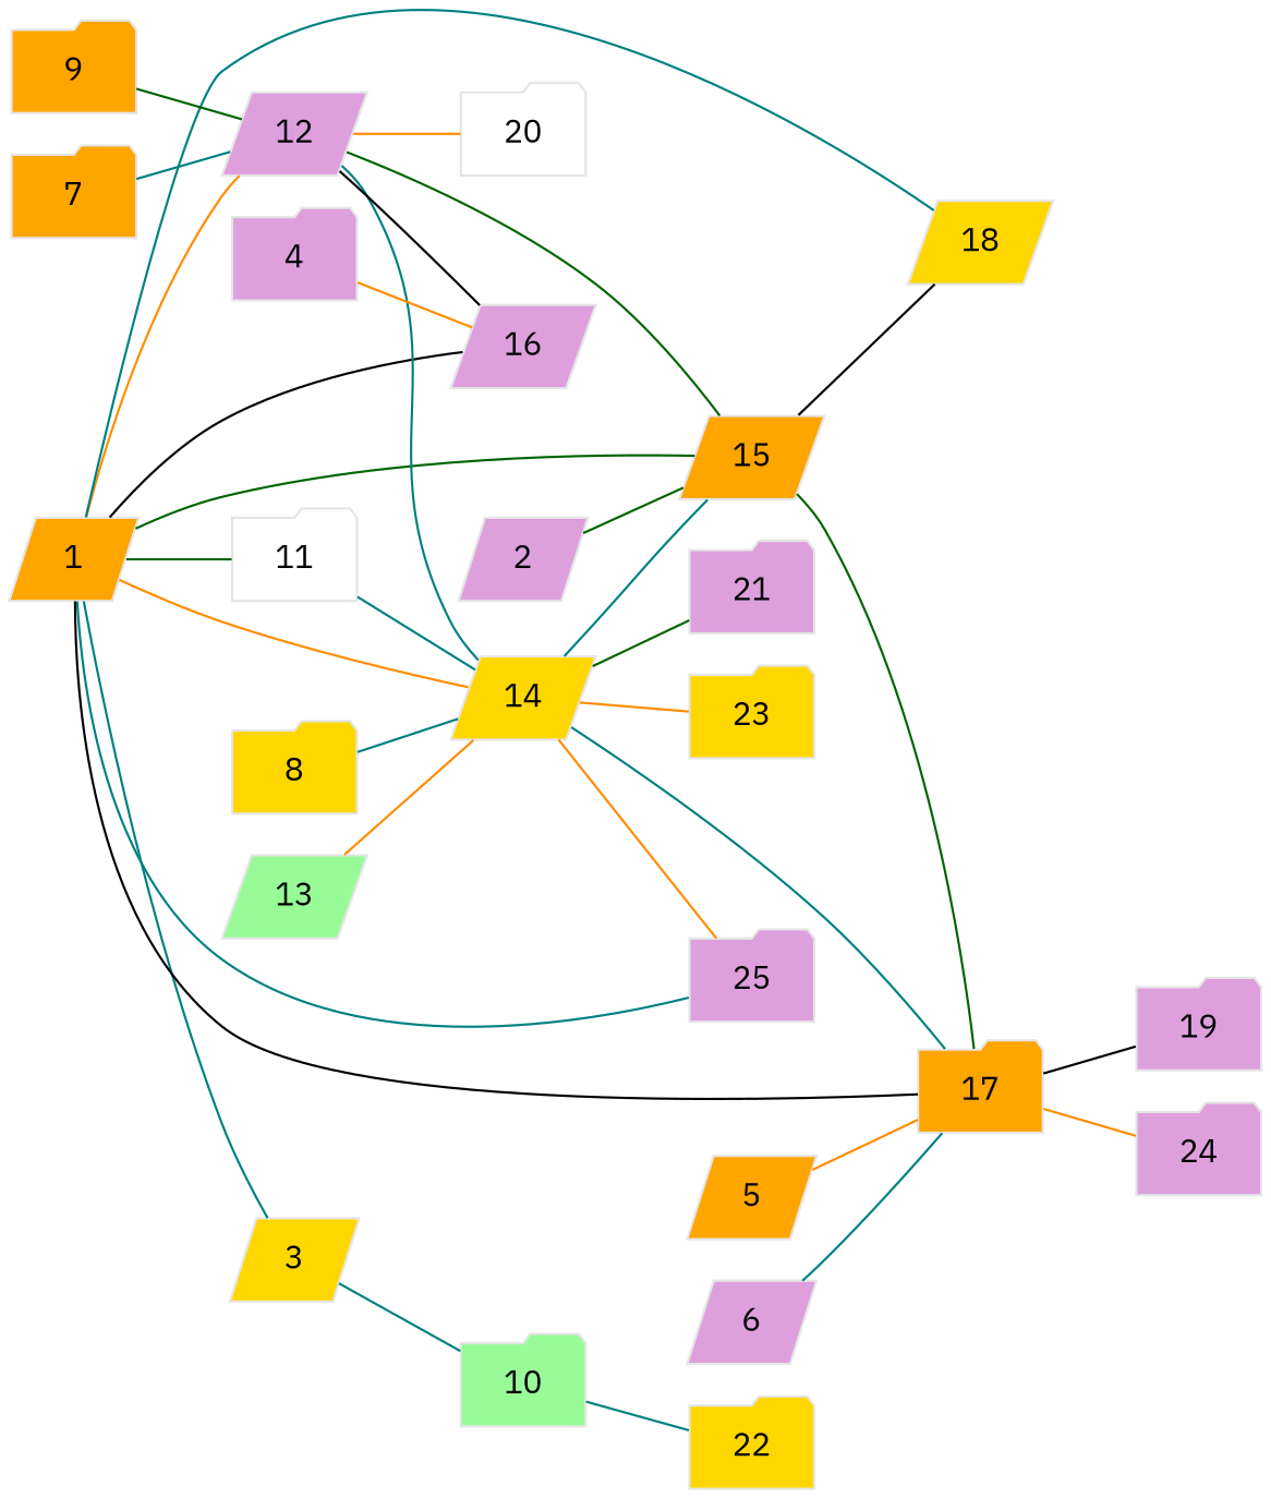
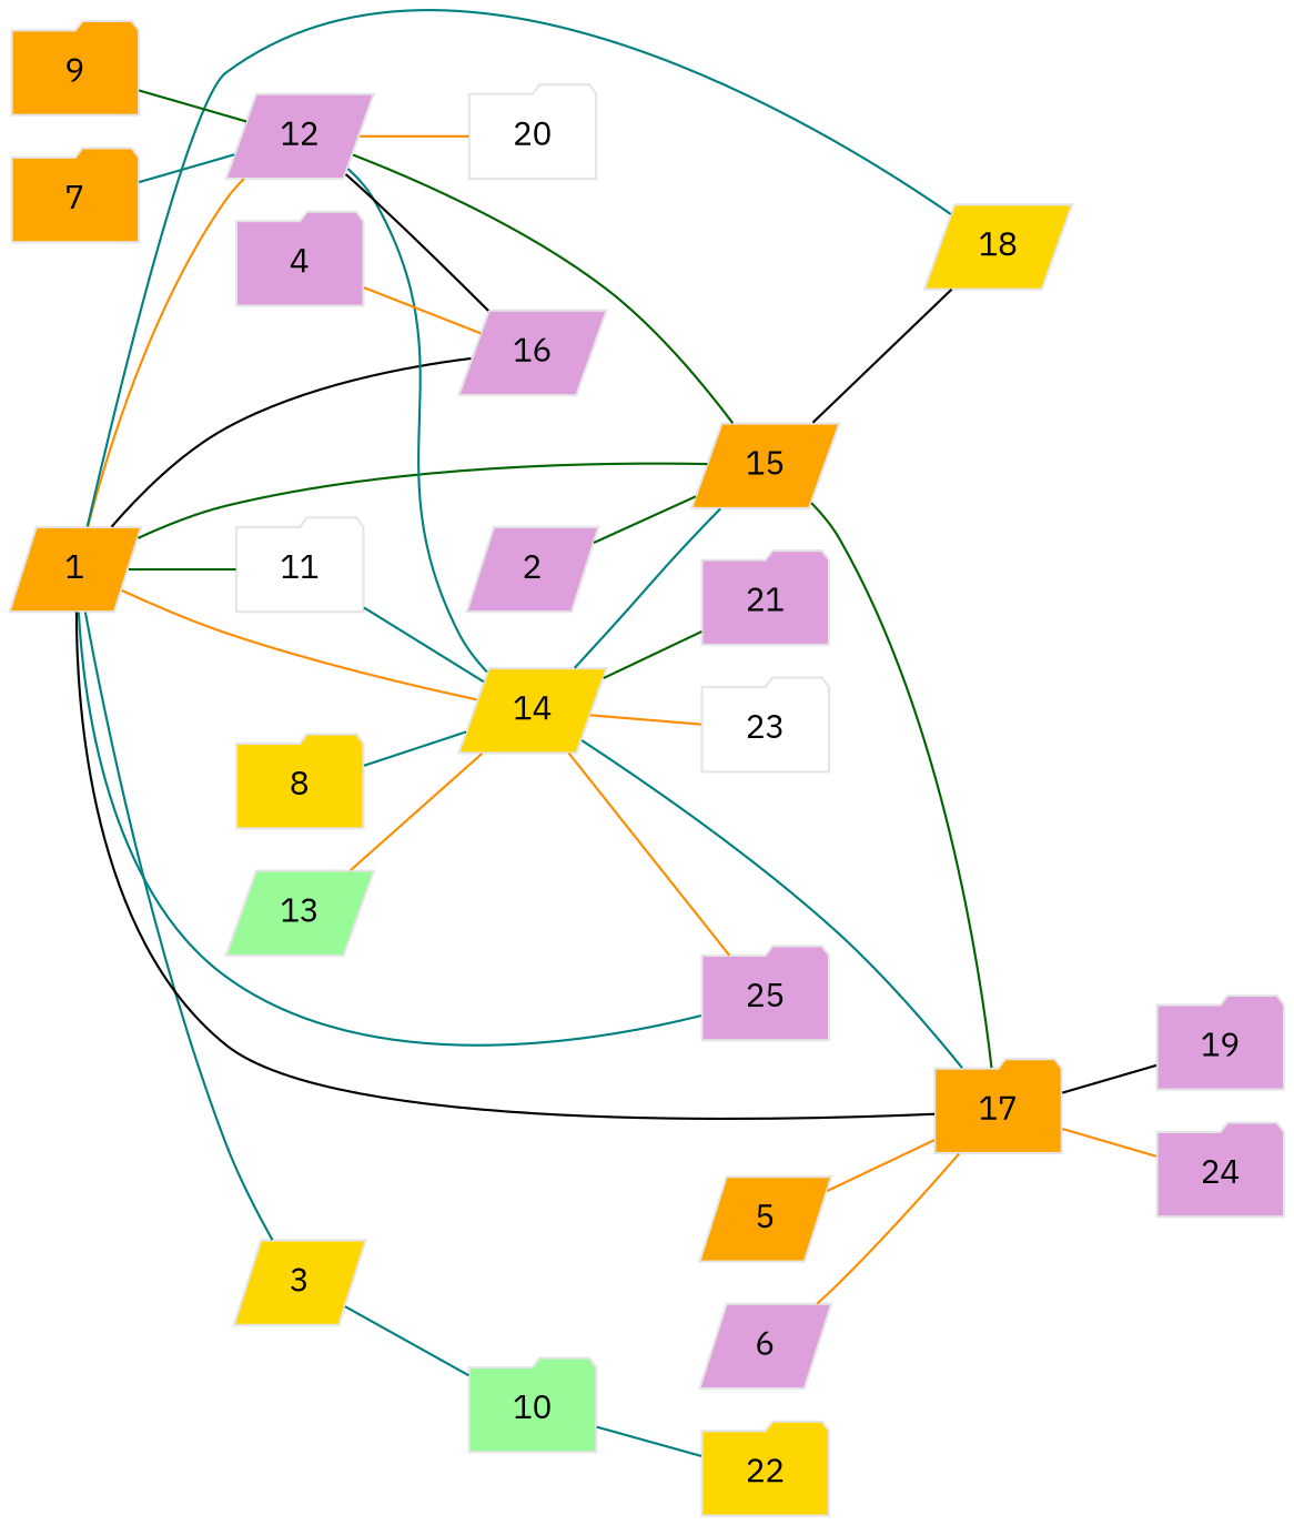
  graph {
    fontname="IBM Plex Sans"
    rankdir=LR
    node [color=gray90 fillcolor=plum fontname="IBM Plex Sans" shape=folder style=filled]
    edge [color=teal fontname="IBM Plex Sans" weight=1.0]
    1 [fillcolor=orange shape=parallelogram]
    3 [fillcolor=gold shape=parallelogram]
    11 [fillcolor=white]
    12 [shape=parallelogram]
    14 [fillcolor=gold shape=parallelogram]
    15 [fillcolor=orange shape=parallelogram]
    16 [shape=parallelogram]
    17 [fillcolor=orange]
    18 [fillcolor=gold shape=parallelogram]
    25
    10 [fillcolor=palegreen]
    20 [fillcolor=white]
    21
-   23 [fillcolor=gold]
+   23 [fillcolor=white]
    19
    24
    2 [shape=parallelogram]
    22 [fillcolor=gold]
    4
    5 [fillcolor=orange shape=parallelogram]
    6 [shape=parallelogram]
    7 [fillcolor=orange]
    8 [fillcolor=gold]
    9 [fillcolor=orange]
    13 [fillcolor=palegreen shape=parallelogram]
    1 -- 3
    1 -- 11 [color=darkgreen]
    1 -- 12 [color=darkorange]
    1 -- 14 [color=darkorange]
    1 -- 15 [color=darkgreen]
    1 -- 16 [color=black]
    1 -- 17 [color=black]
    1 -- 18
    1 -- 25
    3 -- 10
    11 -- 14
    12 -- 14
    12 -- 15 [color=darkgreen]
    12 -- 16 [color=black]
    12 -- 20 [color=darkorange]
    14 -- 15
    14 -- 17
    14 -- 25 [color=darkorange]
    14 -- 21 [color=darkgreen]
    14 -- 23 [color=darkorange]
    15 -- 17 [color=darkgreen]
    15 -- 18 [color=black]
    17 -- 19 [color=black]
    17 -- 24 [color=darkorange]
    10 -- 22
    2 -- 15 [color=darkgreen]
    4 -- 16 [color=darkorange]
    5 -- 17 [color=darkorange]
-   6 -- 17
+   6 -- 17 [color=darkorange]
    7 -- 12
    8 -- 14
    9 -- 12 [color=darkgreen]
    13 -- 14 [color=darkorange]
  }
